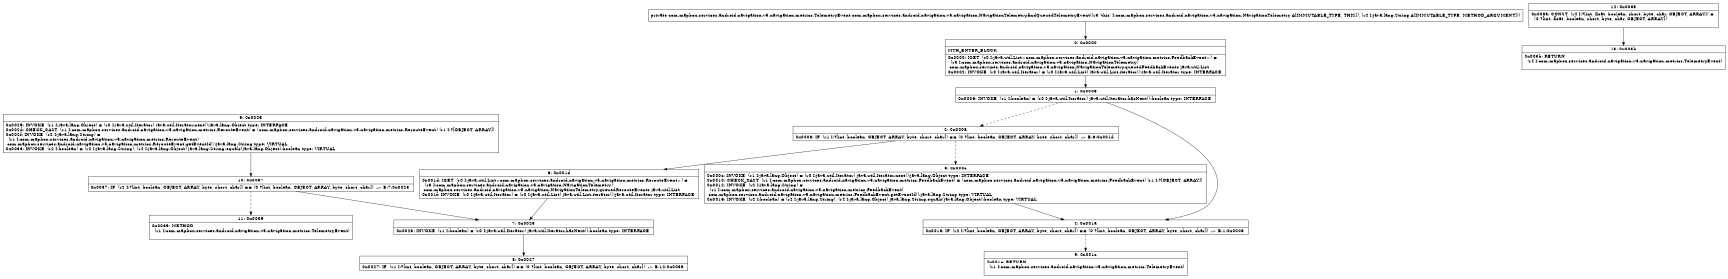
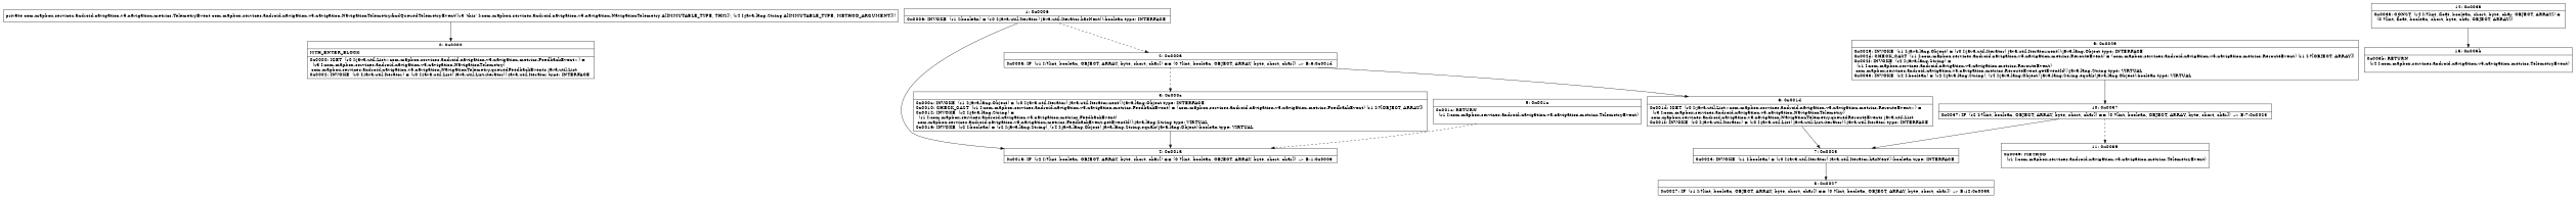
  digraph {
    node [shape=record]
    n1 [label="{0\:\ 0x0000|MTH_ENTER_BLOCK\l|0x0000: IGET  (r0 I:java.util.List\<com.mapbox.services.android.navigation.v5.navigation.metrics.FeedbackEvent\>) = \l  (r3 I:com.mapbox.services.android.navigation.v5.navigation.NavigationTelemetry)\l com.mapbox.services.android.navigation.v5.navigation.NavigationTelemetry.queuedFeedbackEvents java.util.List \l0x0002: INVOKE  (r0 I:java.util.Iterator) = (r0 I:java.util.List) java.util.List.iterator():java.util.Iterator type: INTERFACE \l}"]
    n2 [label="{1\:\ 0x0006|0x0006: INVOKE  (r1 I:boolean) = (r0 I:java.util.Iterator) java.util.Iterator.hasNext():boolean type: INTERFACE \l}"]
    n3 [label="{2\:\ 0x000a|0x000a: IF  (r1 I:?[int, boolean, OBJECT, ARRAY, byte, short, char]) == (0 ?[int, boolean, OBJECT, ARRAY, byte, short, char])  \-\> B:6:0x001d \l}"]
    n4 [label="{4\:\ 0x001a|0x001a: IF  (r2 I:?[int, boolean, OBJECT, ARRAY, byte, short, char]) == (0 ?[int, boolean, OBJECT, ARRAY, byte, short, char])  \-\> B:1:0x0006 \l}"]
    n5 [label="{3\:\ 0x000c|0x000c: INVOKE  (r1 I:java.lang.Object) = (r0 I:java.util.Iterator) java.util.Iterator.next():java.lang.Object type: INTERFACE \l0x0010: CHECK_CAST  (r1 I:com.mapbox.services.android.navigation.v5.navigation.metrics.FeedbackEvent) = (com.mapbox.services.android.navigation.v5.navigation.metrics.FeedbackEvent) (r1 I:?[OBJECT, ARRAY]) \l0x0012: INVOKE  (r2 I:java.lang.String) = \l  (r1 I:com.mapbox.services.android.navigation.v5.navigation.metrics.FeedbackEvent)\l com.mapbox.services.android.navigation.v5.navigation.metrics.FeedbackEvent.getEventId():java.lang.String type: VIRTUAL \l0x0016: INVOKE  (r2 I:boolean) = (r2 I:java.lang.String), (r4 I:java.lang.Object) java.lang.String.equals(java.lang.Object):boolean type: VIRTUAL \l}"]
    n6 [label="{6\:\ 0x001d|0x001d: IGET  (r0 I:java.util.List\<com.mapbox.services.android.navigation.v5.navigation.metrics.RerouteEvent\>) = \l  (r3 I:com.mapbox.services.android.navigation.v5.navigation.NavigationTelemetry)\l com.mapbox.services.android.navigation.v5.navigation.NavigationTelemetry.queuedRerouteEvents java.util.List \l0x001f: INVOKE  (r0 I:java.util.Iterator) = (r0 I:java.util.List) java.util.List.iterator():java.util.Iterator type: INTERFACE \l}"]
    n7 [label="{7\:\ 0x0023|0x0023: INVOKE  (r1 I:boolean) = (r0 I:java.util.Iterator) java.util.Iterator.hasNext():boolean type: INTERFACE \l}"]
-   n8 [label="{5\:\ 0x001c|4x001c: RETURN  \l  (r1 I:com.mapbox.services.android.navigation.v5.navigation.metrics.TelemetryEvent)\l \l}"]
+   n8 [label="{5\:\ 0x001c|0x001c: RETURN  \l  (r1 I:com.mapbox.services.android.navigation.v5.navigation.metrics.TelemetryEvent)\l \l}"]
    n9 [label="{8\:\ 0x0027|0x0027: IF  (r1 I:?[int, boolean, OBJECT, ARRAY, byte, short, char]) == (0 ?[int, boolean, OBJECT, ARRAY, byte, short, char])  \-\> B:12:0x003a \l}"]
    n10 [label="{9\:\ 0x0029|0x0029: INVOKE  (r1 I:java.lang.Object) = (r0 I:java.util.Iterator) java.util.Iterator.next():java.lang.Object type: INTERFACE \l0x002d: CHECK_CAST  (r1 I:com.mapbox.services.android.navigation.v5.navigation.metrics.RerouteEvent) = (com.mapbox.services.android.navigation.v5.navigation.metrics.RerouteEvent) (r1 I:?[OBJECT, ARRAY]) \l0x002f: INVOKE  (r2 I:java.lang.String) = \l  (r1 I:com.mapbox.services.android.navigation.v5.navigation.metrics.RerouteEvent)\l com.mapbox.services.android.navigation.v5.navigation.metrics.RerouteEvent.getEventId():java.lang.String type: VIRTUAL \l0x0033: INVOKE  (r2 I:boolean) = (r2 I:java.lang.String), (r4 I:java.lang.Object) java.lang.String.equals(java.lang.Object):boolean type: VIRTUAL \l}"]
    n11 [label="{10\:\ 0x0037|0x0037: IF  (r2 I:?[int, boolean, OBJECT, ARRAY, byte, short, char]) == (0 ?[int, boolean, OBJECT, ARRAY, byte, short, char])  \-\> B:7:0x0023 \l}"]
    n12 [label="{12\:\ 0x003a|0x003a: CONST  (r4 I:?[int, float, boolean, short, byte, char, OBJECT, ARRAY]) = \l  (0 ?[int, float, boolean, short, byte, char, OBJECT, ARRAY])\l \l}"]
    n13 [label="{13\:\ 0x003b|0x003b: RETURN  \l  (r4 I:com.mapbox.services.android.navigation.v5.navigation.metrics.TelemetryEvent)\l \l}"]
    n14 [label="{11\:\ 0x0039|0x0039: METHOD  \l  (r1 I:com.mapbox.services.android.navigation.v5.navigation.metrics.TelemetryEvent)\l \l}"]
    n15 [label="{private com.mapbox.services.android.navigation.v5.navigation.metrics.TelemetryEvent com.mapbox.services.android.navigation.v5.navigation.NavigationTelemetry.findQueuedTelemetryEvent((r3 'this' I:com.mapbox.services.android.navigation.v5.navigation.NavigationTelemetry A[IMMUTABLE_TYPE, THIS]), (r4 I:java.lang.String A[IMMUTABLE_TYPE, METHOD_ARGUMENT])) }"]
-   n1 -> n2
    n2 -> n3 [style=dashed]
    n2 -> n4
    n3 -> n5 [style=dashed]
    n3 -> n6
-   n4 -> n8 [style=dashed]
+   n8 -> n4 [style=dashed]
    n5 -> n4
    n6 -> n7
    n7 -> n9
    n10 -> n11
    n11 -> n7
    n11 -> n14 [style=dashed]
    n12 -> n13
    n15 -> n1
  }
